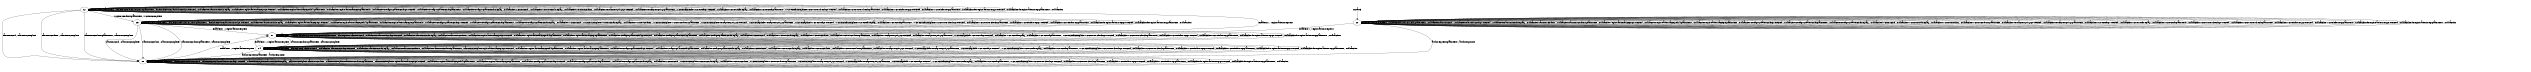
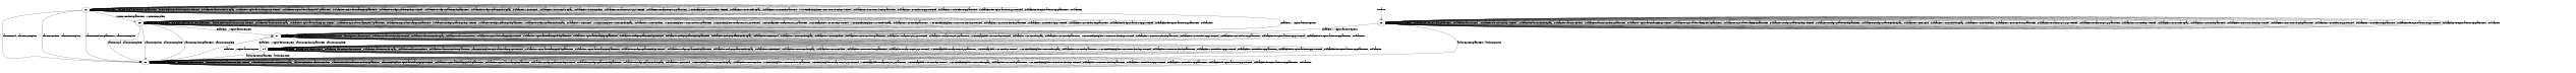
  digraph {
    node [shape=octagon]
    n1 [label=s0]
    n2 [label=s1]
    n3 [label=s4 shape=ellipse]
    n4 [label=s2 shape=ellipse]
    n5 [label=s8 shape=ellipse]
    n6 [label=s5]
-   __start0 [height=0 shape=none width=0 label=__start3]
+   __start0 [height=0 shape=none width=0]
    n1 -> n1 [label="id_request_plain_text / null_action"]
    n1 -> n1 [label="auth_request_plain_text / null_action"]
    n1 -> n1 [label="nas_sm_cmd / null_action"]
    n1 -> n1 [label="nas_sm_cmd_protected / null_action"]
    n1 -> n1 [label="nas_sm_cmd_replay / null_action"]
    n1 -> n1 [label="nas_sm_cmd_ns / null_action"]
    n1 -> n1 [label="nas_sm_cmd_ns_plain_text / null_action"]
    n1 -> n1 [label="registration_accept_protected / null_action"]
    n1 -> n1 [label="registration_accept_h4_plain_text / null_action"]
    n1 -> n1 [label="registration_accept_plain_text / null_action"]
    n1 -> n1 [label="config_update_cmd_protected / null_action"]
    n1 -> n1 [label="config_update_cmd_plain_text / null_action"]
    n1 -> n1 [label="config_update_cmd_replay / null_action"]
    n1 -> n1 [label="rrc_sm_cmd / null_action"]
    n1 -> n1 [label="rrc_sm_cmd_replay / null_action"]
    n1 -> n1 [label="rrc_sm_cmd_ns / null_action"]
    n1 -> n1 [label="rrc_sm_cmd_ns_plain_text / null_action"]
    n1 -> n1 [label="ue_cap_enquiry_protected / null_action"]
    n1 -> n1 [label="ue_cap_enquiry_plain_text / null_action"]
    n1 -> n1 [label="rrc_reconf_protected / null_action"]
    n1 -> n1 [label="rrc_reconf_replay / null_action"]
    n1 -> n1 [label="rrc_reconf_plain_text / null_action"]
    n1 -> n1 [label="rrc_countercheck_protected / null_action"]
    n1 -> n1 [label="rrc_countercheck_plain_text / null_action"]
    n1 -> n1 [label="rrc_ueinfo_req_protected / null_action"]
    n1 -> n1 [label="rrc_ueinfo_req_plain_text / null_action"]
    n1 -> n1 [label="deregistration_req_protected / null_action"]
    n1 -> n1 [label="deregistration_req_plain_text / null_action"]
    n1 -> n2 [label="enable_s1 / registration_request"]
    n2 -> n2 [label="enable_s1 / registration_request"]
    n2 -> n2 [label="id_request_plain_text / id_response"]
    n2 -> n2 [label="nas_sm_cmd / null_action"]
    n2 -> n2 [label="nas_sm_cmd_protected / null_action"]
    n2 -> n2 [label="nas_sm_cmd_replay / null_action"]
    n2 -> n2 [label="nas_sm_cmd_ns / null_action"]
    n2 -> n2 [label="registration_accept_protected / null_action"]
    n2 -> n2 [label="registration_accept_h4_plain_text / null_action"]
    n2 -> n2 [label="registration_accept_plain_text / null_action"]
    n2 -> n2 [label="config_update_cmd_protected / null_action"]
    n2 -> n2 [label="config_update_cmd_plain_text / null_action"]
    n2 -> n2 [label="config_update_cmd_replay / null_action"]
    n2 -> n2 [label="rrc_sm_cmd / null_action"]
    n2 -> n2 [label="rrc_sm_cmd_replay / null_action"]
    n2 -> n2 [label="rrc_sm_cmd_ns / null_action"]
    n2 -> n2 [label="rrc_sm_cmd_ns_plain_text / null_action"]
    n2 -> n2 [label="ue_cap_enquiry_protected / null_action"]
    n2 -> n2 [label="ue_cap_enquiry_plain_text / rrc_ue_cap_info"]
    n2 -> n2 [label="rrc_reconf_protected / null_action"]
    n2 -> n2 [label="rrc_reconf_replay / null_action"]
    n2 -> n2 [label="rrc_reconf_plain_text / rrc_reconf_complete"]
    n2 -> n2 [label="rrc_countercheck_protected / null_action"]
    n2 -> n2 [label="rrc_countercheck_plain_text / null_action"]
    n2 -> n2 [label="rrc_ueinfo_req_protected / null_action"]
    n2 -> n2 [label="rrc_ueinfo_req_plain_text / null_action"]
    n2 -> n2 [label="deregistration_req_protected / null_action"]
    n2 -> n2 [label="deregistration_req_plain_text / null_action"]
    n2 -> n3 [label="nas_sm_cmd_ns_plain_text / nas_sm_complete"]
    n3 -> n2 [label="enable_s1 / registration_request"]
    n3 -> n3 [label="id_request_plain_text / id_response"]
    n3 -> n3 [label="nas_sm_cmd / null_action"]
    n3 -> n3 [label="nas_sm_cmd_protected / null_action"]
    n3 -> n3 [label="nas_sm_cmd_replay / null_action"]
    n3 -> n3 [label="nas_sm_cmd_ns / null_action"]
    n3 -> n3 [label="nas_sm_cmd_ns_plain_text / nas_sm_complete"]
    n3 -> n3 [label="registration_accept_protected / null_action"]
    n3 -> n3 [label="registration_accept_h4_plain_text / null_action"]
    n3 -> n3 [label="registration_accept_plain_text / null_action"]
    n3 -> n3 [label="config_update_cmd_protected / null_action"]
    n3 -> n3 [label="config_update_cmd_plain_text / null_action"]
    n3 -> n3 [label="config_update_cmd_replay / null_action"]
    n3 -> n3 [label="rrc_sm_cmd / null_action"]
    n3 -> n3 [label="rrc_sm_cmd_replay / null_action"]
    n3 -> n3 [label="rrc_sm_cmd_ns / null_action"]
    n3 -> n3 [label="rrc_sm_cmd_ns_plain_text / null_action"]
    n3 -> n3 [label="ue_cap_enquiry_protected / rrc_ue_cap_info"]
    n3 -> n3 [label="ue_cap_enquiry_plain_text / rrc_ue_cap_info"]
    n3 -> n3 [label="rrc_reconf_protected / rrc_reconf_complete"]
    n3 -> n3 [label="rrc_reconf_replay / null_action"]
    n3 -> n3 [label="rrc_reconf_plain_text / rrc_reconf_complete"]
    n3 -> n3 [label="rrc_countercheck_protected / null_action"]
    n3 -> n3 [label="rrc_countercheck_plain_text / null_action"]
    n3 -> n3 [label="rrc_ueinfo_req_protected / null_action"]
    n3 -> n3 [label="rrc_ueinfo_req_plain_text / null_action"]
    n3 -> n3 [label="deregistration_req_protected / null_action"]
    n3 -> n3 [label="deregistration_req_plain_text / null_action"]
    n3 -> n5 [label="auth_request_plain_text / auth_response"]
    n4 -> n2 [label="enable_s1 / registration_request"]
    n4 -> n4 [label="id_request_plain_text / id_response"]
    n4 -> n4 [label="auth_request_plain_text / auth_response"]
    n4 -> n4 [label="nas_sm_cmd_protected / null_action"]
    n4 -> n4 [label="nas_sm_cmd_replay / null_action"]
    n4 -> n4 [label="registration_accept_protected / null_action"]
    n4 -> n4 [label="registration_accept_h4_plain_text / null_action"]
    n4 -> n4 [label="registration_accept_plain_text / null_action"]
    n4 -> n4 [label="config_update_cmd_protected / null_action"]
    n4 -> n4 [label="config_update_cmd_plain_text / null_action"]
    n4 -> n4 [label="config_update_cmd_replay / null_action"]
    n4 -> n4 [label="rrc_sm_cmd / null_action"]
    n4 -> n4 [label="rrc_sm_cmd_replay / null_action"]
    n4 -> n4 [label="rrc_sm_cmd_ns / null_action"]
    n4 -> n4 [label="ue_cap_enquiry_protected / null_action"]
    n4 -> n4 [label="ue_cap_enquiry_plain_text / rrc_ue_cap_info"]
    n4 -> n4 [label="rrc_reconf_protected / null_action"]
    n4 -> n4 [label="rrc_reconf_replay / null_action"]
    n4 -> n4 [label="rrc_reconf_plain_text / rrc_reconf_complete"]
    n4 -> n4 [label="rrc_countercheck_protected / null_action"]
    n4 -> n4 [label="rrc_countercheck_plain_text / null_action"]
    n4 -> n4 [label="rrc_ueinfo_req_protected / null_action"]
    n4 -> n4 [label="rrc_ueinfo_req_plain_text / null_action"]
    n4 -> n4 [label="deregistration_req_protected / null_action"]
    n4 -> n4 [label="deregistration_req_plain_text / null_action"]
    n4 -> n5 [label="nas_sm_cmd / nas_sm_complete"]
    n4 -> n5 [label="nas_sm_cmd_ns / nas_sm_complete"]
    n4 -> n5 [label="nas_sm_cmd_ns_plain_text / nas_sm_complete"]
    n4 -> n6 [label="rrc_sm_cmd_ns_plain_text / rrc_sm_complete"]
    n5 -> n1 [label="auth_request_plain_text / auth_response"]
    n5 -> n2 [label="enable_s1 / registration_request"]
    n5 -> n5 [label="id_request_plain_text / id_response"]
    n5 -> n5 [label="nas_sm_cmd / nas_sm_complete"]
    n5 -> n5 [label="nas_sm_cmd_protected / nas_sm_complete"]
    n5 -> n5 [label="nas_sm_cmd_replay / nas_sm_complete"]
    n5 -> n5 [label="nas_sm_cmd_ns / nas_sm_complete"]
    n5 -> n5 [label="nas_sm_cmd_ns_plain_text / nas_sm_complete"]
    n5 -> n5 [label="registration_accept_protected / null_action"]
    n5 -> n5 [label="registration_accept_h4_plain_text / null_action"]
    n5 -> n5 [label="registration_accept_plain_text / null_action"]
    n5 -> n5 [label="config_update_cmd_protected / null_action"]
    n5 -> n5 [label="config_update_cmd_plain_text / null_action"]
    n5 -> n5 [label="config_update_cmd_replay / null_action"]
    n5 -> n5 [label="rrc_sm_cmd / rrc_sm_complete"]
    n5 -> n5 [label="rrc_sm_cmd_replay / null_action"]
    n5 -> n5 [label="rrc_sm_cmd_ns / rrc_sm_complete"]
    n5 -> n5 [label="rrc_sm_cmd_ns_plain_text / rrc_sm_complete"]
    n5 -> n5 [label="ue_cap_enquiry_protected / rrc_ue_cap_info"]
    n5 -> n5 [label="ue_cap_enquiry_plain_text / rrc_ue_cap_info"]
    n5 -> n5 [label="rrc_reconf_protected / rrc_reconf_complete"]
    n5 -> n5 [label="rrc_reconf_replay / null_action"]
    n5 -> n5 [label="rrc_reconf_plain_text / rrc_reconf_complete"]
    n5 -> n5 [label="rrc_countercheck_protected / null_action"]
    n5 -> n5 [label="rrc_countercheck_plain_text / null_action"]
    n5 -> n5 [label="rrc_ueinfo_req_protected / null_action"]
    n5 -> n5 [label="rrc_ueinfo_req_plain_text / null_action"]
    n5 -> n5 [label="deregistration_req_protected / null_action"]
    n5 -> n5 [label="deregistration_req_plain_text / null_action"]
    n6 -> n2 [label="enable_s1 / registration_request"]
    n6 -> n5 [label="nas_sm_cmd / nas_sm_complete"]
    n6 -> n5 [label="nas_sm_cmd_ns / nas_sm_complete"]
    n6 -> n5 [label="nas_sm_cmd_ns_plain_text / nas_sm_complete"]
    n6 -> n6 [label="id_request_plain_text / id_response"]
    n6 -> n6 [label="auth_request_plain_text / auth_response"]
    n6 -> n6 [label="nas_sm_cmd_protected / null_action"]
    n6 -> n6 [label="nas_sm_cmd_replay / null_action"]
    n6 -> n6 [label="registration_accept_protected / null_action"]
    n6 -> n6 [label="registration_accept_h4_plain_text / null_action"]
    n6 -> n6 [label="registration_accept_plain_text / null_action"]
    n6 -> n6 [label="config_update_cmd_protected / null_action"]
    n6 -> n6 [label="config_update_cmd_plain_text / null_action"]
    n6 -> n6 [label="config_update_cmd_replay / null_action"]
    n6 -> n6 [label="rrc_sm_cmd / rrc_sm_complete"]
    n6 -> n6 [label="rrc_sm_cmd_replay / null_action"]
    n6 -> n6 [label="rrc_sm_cmd_ns / rrc_sm_complete"]
    n6 -> n6 [label="rrc_sm_cmd_ns_plain_text / rrc_sm_complete"]
    n6 -> n6 [label="ue_cap_enquiry_protected / rrc_ue_cap_info"]
    n6 -> n6 [label="ue_cap_enquiry_plain_text / rrc_ue_cap_info"]
    n6 -> n6 [label="rrc_reconf_protected / rrc_reconf_complete"]
    n6 -> n6 [label="rrc_reconf_replay / null_action"]
    n6 -> n6 [label="rrc_reconf_plain_text / rrc_reconf_complete"]
    n6 -> n6 [label="rrc_countercheck_protected / null_action"]
    n6 -> n6 [label="rrc_countercheck_plain_text / null_action"]
    n6 -> n6 [label="rrc_ueinfo_req_protected / null_action"]
    n6 -> n6 [label="rrc_ueinfo_req_plain_text / null_action"]
    n6 -> n6 [label="deregistration_req_protected / null_action"]
    n6 -> n6 [label="deregistration_req_plain_text / null_action"]
    __start0 -> n1
  }
